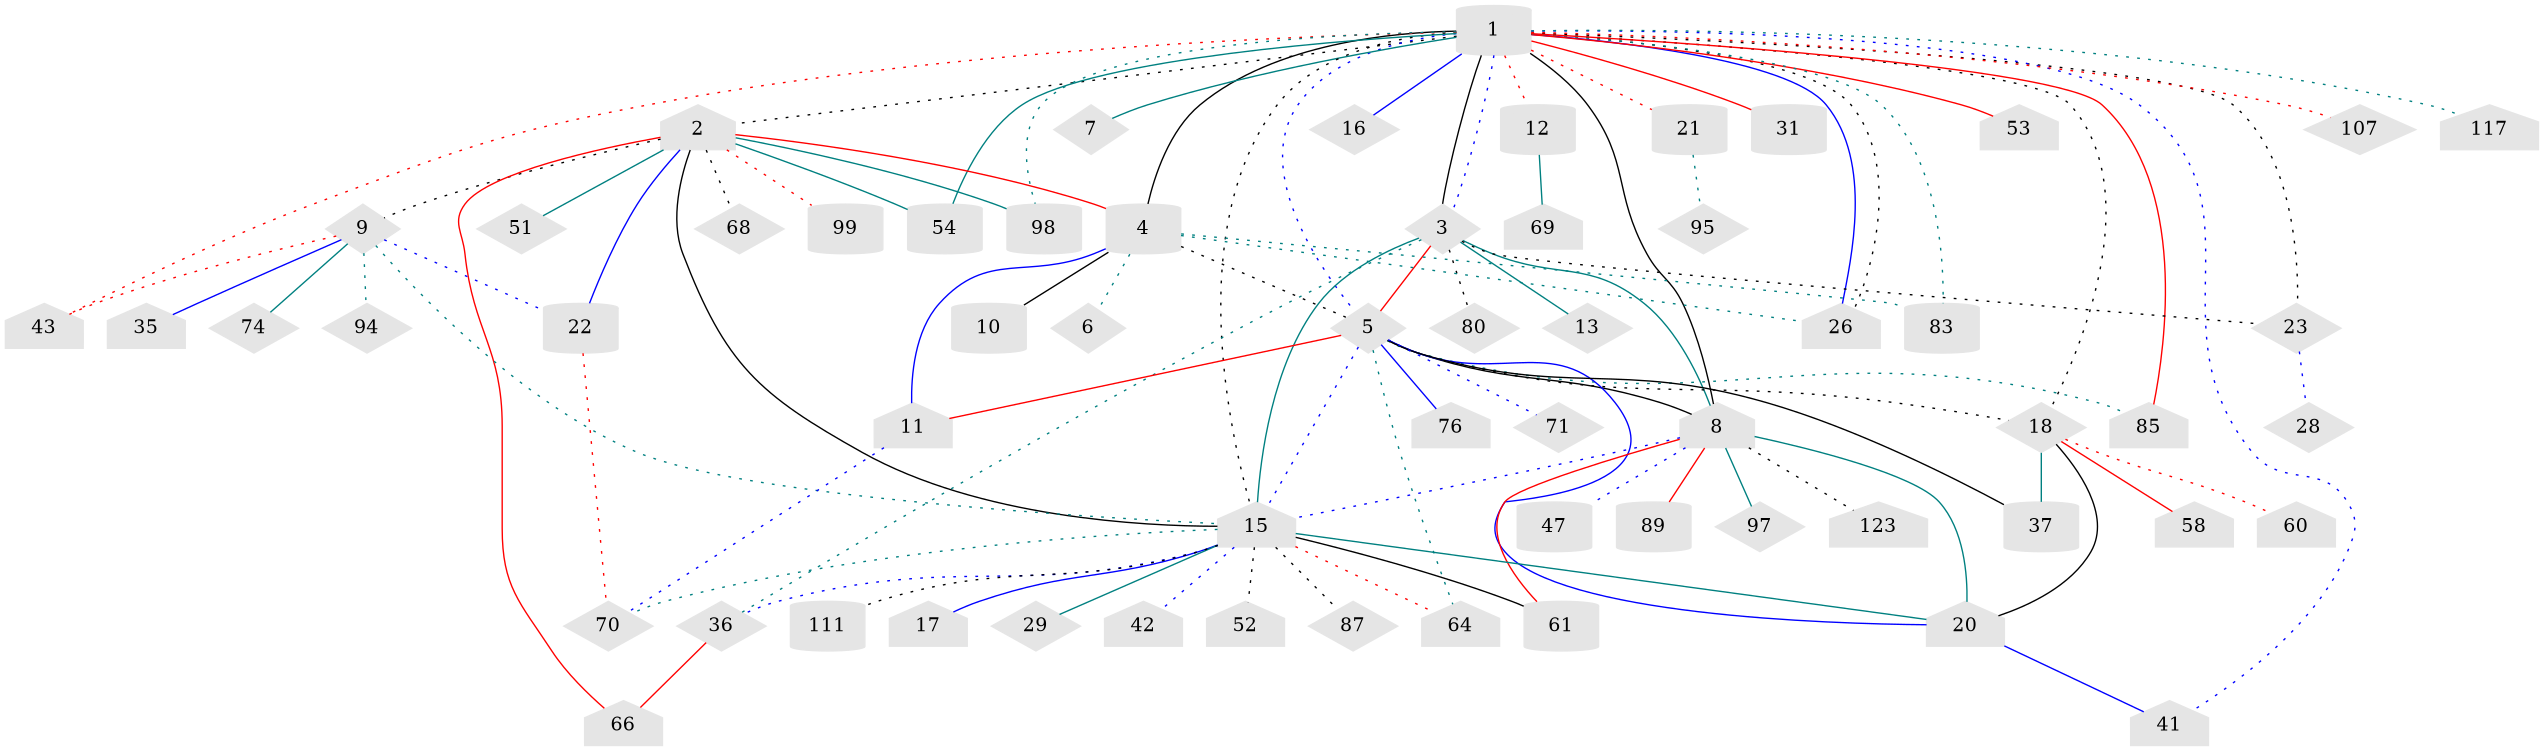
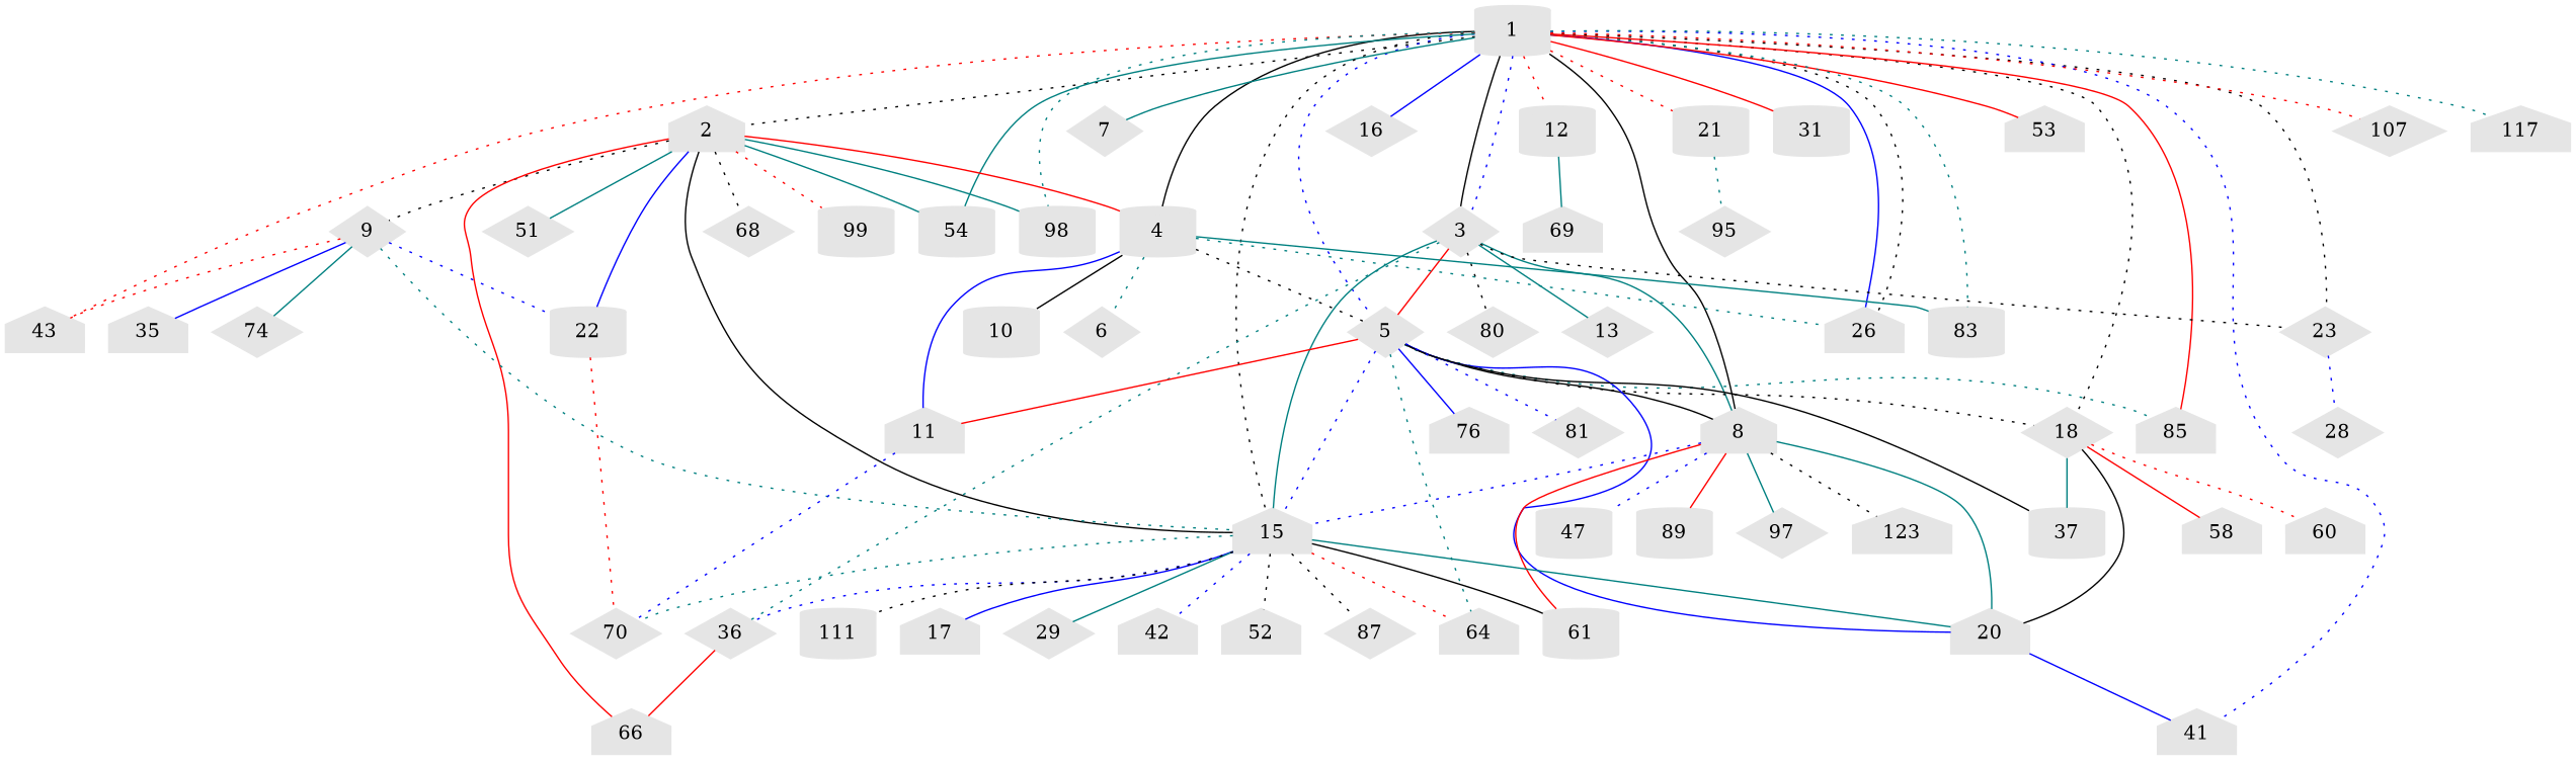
  graph {
    node [color=gray90 shape=diamond style=filled]
    edge [color=teal style=dotted]
    1 [shape=cylinder]
    2 [shape=house]
    3 [super="+49+108+88"]
    4 [shape=cylinder]
    5 [super="+62+104+56+34"]
    7 [super="+105"]
    8 [shape=house super="+38+79"]
    12 [shape=cylinder super="+14"]
    15 [shape=house super="+33+75+27+120+48+50"]
    16
    18 [super="+30+25"]
    21 [shape=cylinder]
    23 [super="+118+125"]
    26 [shape=house super="+126+73"]
    31 [shape=cylinder super="+81"]
    41 [shape=house]
    43 [shape=house super="+92+100+106+59"]
    53 [shape=house]
    54 [shape=cylinder]
    83 [shape=cylinder]
    85 [shape=house]
    98 [shape=cylinder]
    107
    117 [shape=house]
    9
    22 [shape=cylinder super="+82"]
    51
    66 [shape=house super="+86+78"]
    68 [super="+114"]
    99 [shape=cylinder]
    13
    36 [super="+103+124"]
    80
    6
    10 [shape=cylinder]
    11 [shape=house super="+45"]
    20 [shape=house super="+65+102"]
    37 [shape=cylinder super="+63"]
    64 [shape=house super="+67"]
-   71
+   71 [label=81]
    76 [shape=house]
    47 [shape=cylinder]
    61 [shape=cylinder]
    89 [shape=cylinder]
    97
    123 [shape=house]
    69 [shape=house]
    70 [super="+115"]
    17 [shape=house super="+24"]
    29
    42 [shape=house]
    52 [shape=house]
    87
    111 [shape=cylinder]
    58 [shape=house super="+96"]
    60 [shape=house]
    95
    28
    35 [shape=house]
    74
-   94
    1 -- 2 [color=black]
    1 -- 3 [color=black style=solid]
    1 -- 3 [color=blue]
    1 -- 4 [color=black style=solid]
    1 -- 5 [color=blue weight=2]
    1 -- 7 [style=solid]
    1 -- 8 [color=black style=solid]
    1 -- 12 [color=red]
    1 -- 15 [color=black weight=3]
    1 -- 16 [color=blue style=solid]
    1 -- 18 [color=black]
    1 -- 21 [color=red]
    1 -- 23 [color=black]
    1 -- 26 [color=blue style=solid]
    1 -- 26 [color=black]
    1 -- 31 [color=red style=solid]
    1 -- 41 [color=blue]
    1 -- 43 [color=red]
    1 -- 53 [color=red style=solid]
    1 -- 54 [style=solid]
    1 -- 83
    1 -- 85 [color=red style=solid]
    1 -- 98
    1 -- 107 [color=red]
    1 -- 117
    2 -- 4 [color=red style=solid]
    2 -- 15 [color=black style=solid weight=2]
    2 -- 54 [style=solid]
    2 -- 98 [style=solid]
    2 -- 9 [color=black]
    2 -- 22 [color=blue style=solid]
    2 -- 51 [style=solid]
    2 -- 66 [color=red style=solid]
    2 -- 68 [color=black]
    2 -- 99 [color=red]
    3 -- 5 [color=red style=solid weight=2]
    3 -- 8 [style=solid weight=2]
    3 -- 15 [style=solid weight=2]
    3 -- 23 [color=black]
    3 -- 13 [style=solid]
    3 -- 36
    3 -- 80 [color=black]
    4 -- 5 [color=black]
    4 -- 26
-   4 -- 83
+   4 -- 83 [style=solid]
    4 -- 6
    4 -- 10 [color=black style=solid]
    4 -- 11 [color=blue style=solid]
    5 -- 8 [color=black style=solid]
    5 -- 15 [color=blue]
    5 -- 18 [color=black weight=2]
    5 -- 85
    5 -- 11 [color=red style=solid]
    5 -- 20 [color=blue style=solid]
    5 -- 37 [color=black style=solid]
    5 -- 64 [weight=2]
    5 -- 71 [color=blue]
    5 -- 76 [color=blue style=solid]
    8 -- 15 [color=blue weight=2]
    8 -- 20 [style=solid]
    8 -- 47 [color=blue]
    8 -- 61 [color=red style=solid]
    8 -- 89 [color=red style=solid]
    8 -- 97 [style=solid]
    8 -- 123 [color=black]
    12 -- 69 [style=solid]
    15 -- 36 [color=blue]
    15 -- 20 [style=solid]
    15 -- 64 [color=red]
    15 -- 61 [color=black style=solid weight=2]
    15 -- 70
    15 -- 17 [color=blue style=solid]
    15 -- 29 [style=solid]
    15 -- 42 [color=blue]
    15 -- 52 [color=black]
    15 -- 87 [color=black]
    15 -- 111 [color=black]
    18 -- 20 [color=black style=solid]
    18 -- 37 [style=solid]
    18 -- 58 [color=red style=solid]
    18 -- 60 [color=red]
    21 -- 95
    23 -- 28 [color=blue]
    9 -- 15
    9 -- 43 [color=red]
    9 -- 22 [color=blue]
    9 -- 35 [color=blue style=solid]
    9 -- 74 [style=solid]
-   9 -- 94
    22 -- 70 [color=red]
    36 -- 66 [color=red style=solid]
    11 -- 70 [color=blue]
    20 -- 41 [color=blue style=solid]
  }
